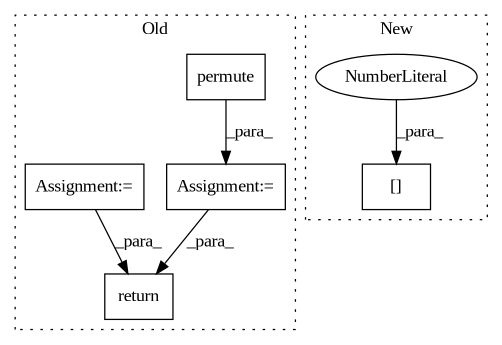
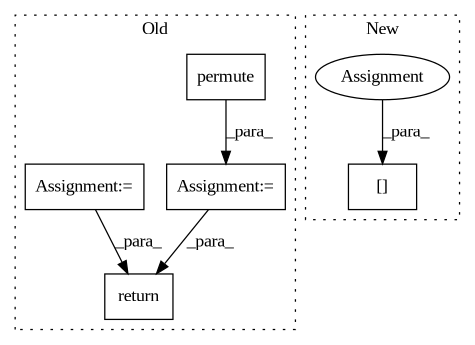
  digraph {
    fontname="Liberation Serif"
    node [a=7 l=1 shape=box fontname="Liberation Serif"]
    edge [fontname="Liberation Serif"]
    n1 [a=32 l="8,1" label=permute s="2582,2597"]
    n2 [l=21 label="Assignment:=" s=2957]
    n3 [a=41 l=7 label=return s=3091]
    n4 [label="Assignment:=" s=2708]
    n5 [a=2 l="12,1" label="[]" s="2089,2102"]
-   n6 [a=34 label=NumberLiteral s=2101 shape=ellipse]
+   n6 [a=34 label=Assignment s=2101 shape=ellipse]
    subgraph cluster_1 {
      label=Old
      style=dotted
      n1
      n2
      n3
      n4
    }
    subgraph cluster_2 {
      label=New
      style=dotted
      n5
      n6
    }
    n1 -> n2 [label=_para_]
    n2 -> n3 [label=_para_]
    n4 -> n3 [label=_para_]
    n6 -> n5 [label=_para_]
  }
